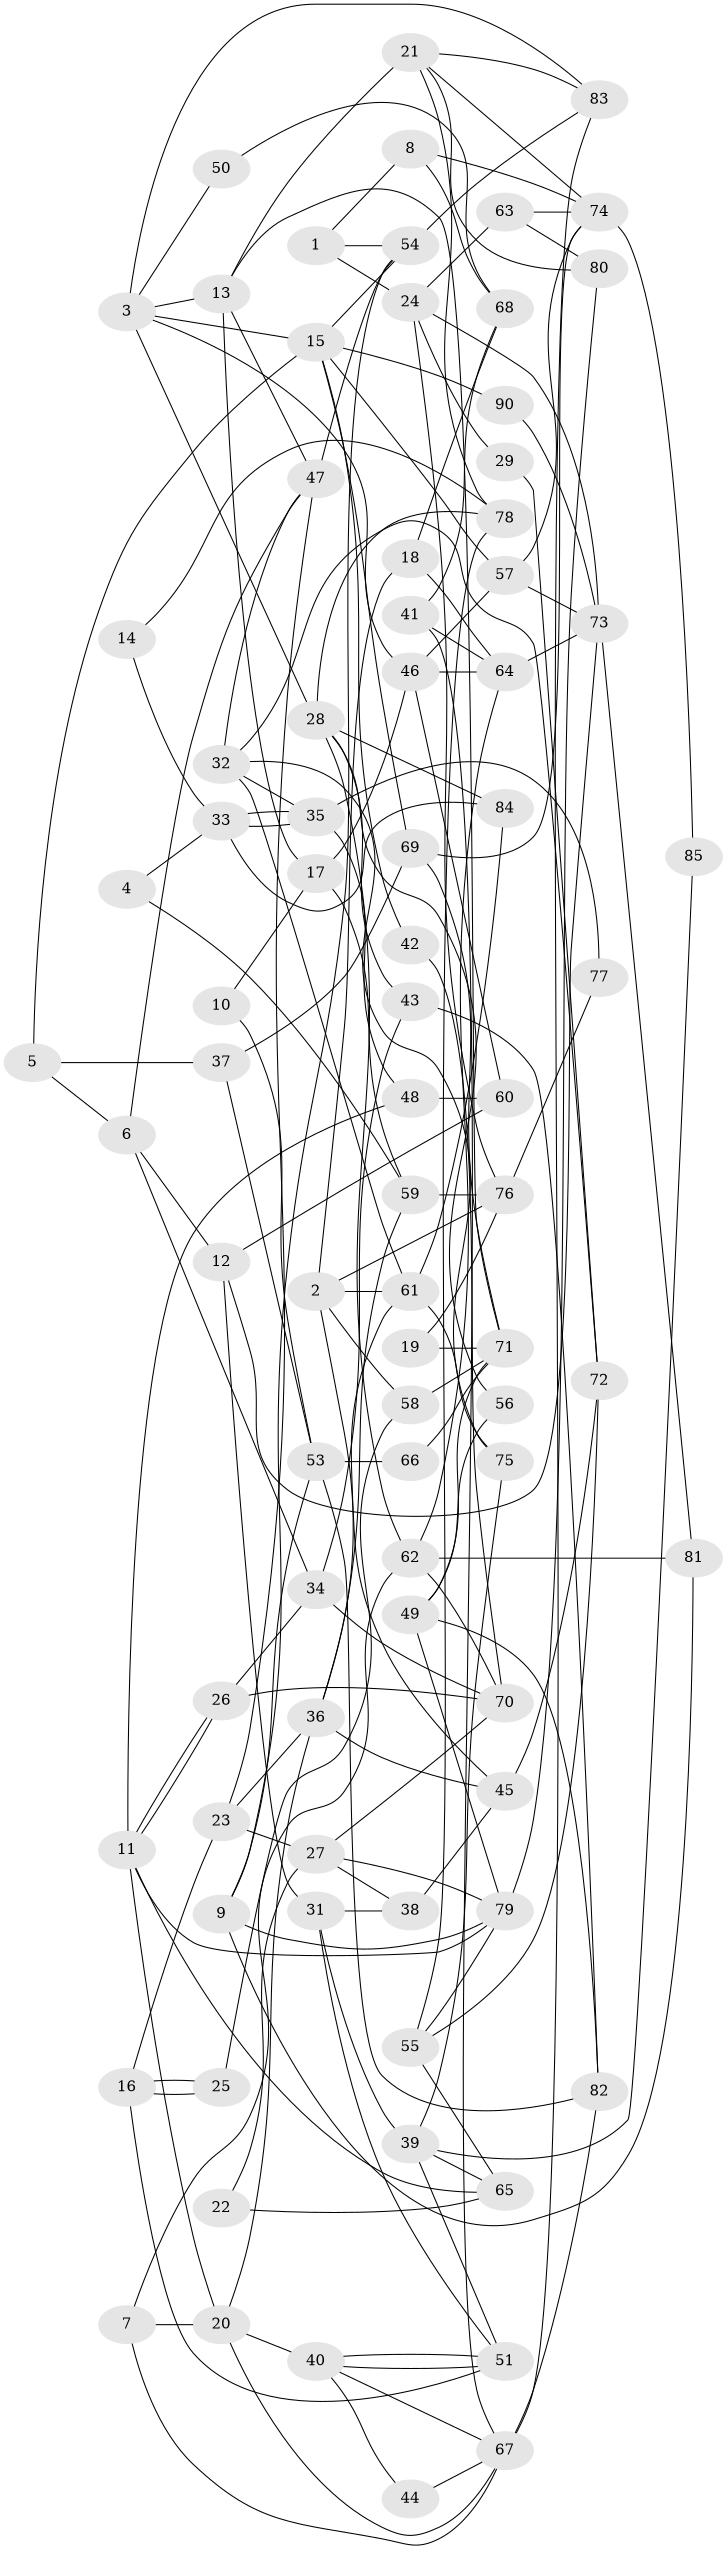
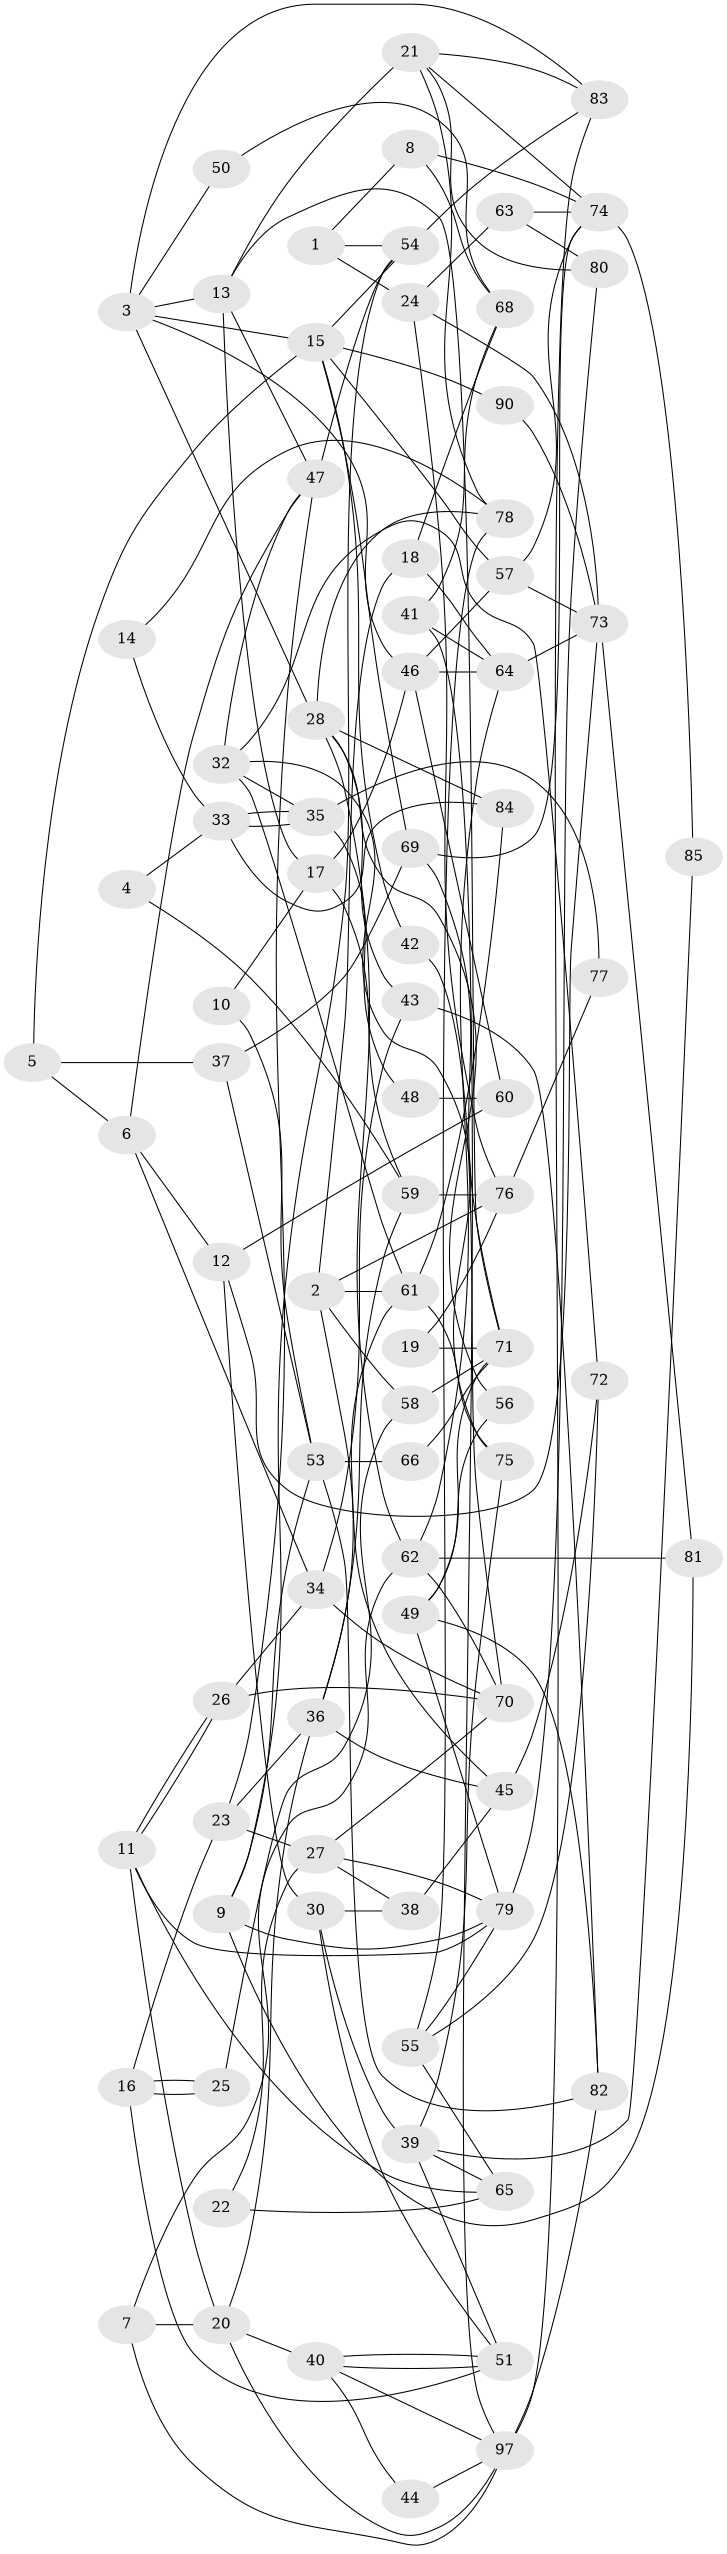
  graph {
    rankdir=LR
    node [color=gray90 style=filled]
    1
    24
    54
    8
    76
    73
-   29
    63
    38
    45
    83
    2
    18
    58
    61
    68
    64
    72
    71
    84
    75
    77
    3
    13
    15
    28
    46
    50
    47
    17
    21
    n32 [label=90]
    42
    57
    69
    62
    78
    43
    56
    60
    4
    33
    59
    35
    5
    6
    37
    12
    34
    53
-   31
+   31 [label=30]
    70
    7
    20
-   67
+   67 [label=97]
    36
    40
    81
    82
    74
    85
    9
    79
    66
    80
    10
    11
    26
    48
    65
    51
    39
    14
    16
    23
    25
    27
    19
    44
    22
    32
    41
    49
    55
    1 -- 24
    1 -- 54
    1 -- 8
    24 -- 76
    24 -- 73
-   24 -- 29
    24 -- 63
    54 -- 83
    8 -- 68
    8 -- 74
    76 -- 77
    73 -- 81
-   29 -- 72
    63 -- 74
    63 -- 80
    38 -- 45
    45 -- 72
    2 -- 76
    2 -- 45
    2 -- 18
    2 -- 58
    2 -- 61
    18 -- 68
    18 -- 64
    58 -- 71
    61 -- 84
    61 -- 75
    64 -- 73
    3 -- 83
    3 -- 13
    3 -- 15
    3 -- 28
    3 -- 46
    3 -- 50
    13 -- 71
    13 -- 47
    13 -- 17
    13 -- 21
    15 -- 54
    15 -- n32
    15 -- 42
    15 -- 57
    15 -- 69
    28 -- 84
    28 -- 62
    28 -- 78
    28 -- 43
    28 -- 56
    46 -- 64
    46 -- 57
    46 -- 60
    50 -- 68
    47 -- 54
    17 -- 46
    17 -- 59
    21 -- 83
    21 -- 78
    21 -- 74
    21 -- 80
    n32 -- 73
    42 -- 70
    57 -- 73
    57 -- 74
    69 -- 71
    69 -- 74
    62 -- 64
    62 -- 70
    62 -- 81
    43 -- 82
    4 -- 33
    4 -- 59
    33 -- 84
    33 -- 35
    33 -- 35
    59 -- 76
    35 -- 77
    35 -- 48
    5 -- 15
    5 -- 6
    5 -- 37
    6 -- 47
    6 -- 12
    6 -- 34
    37 -- 69
    37 -- 53
    12 -- 73
    12 -- 60
    12 -- 31
    34 -- 43
    34 -- 70
    53 -- 82
    53 -- 66
    31 -- 38
    31 -- 51
    31 -- 39
    7 -- 62
    7 -- 20
    7 -- 67
    20 -- 67
    20 -- 36
    20 -- 40
    67 -- 83
    67 -- 82
    36 -- 45
    36 -- 61
    36 -- 59
    40 -- 67
    40 -- 51
    40 -- 51
    40 -- 44
    74 -- 85
    9 -- 54
    9 -- 53
    9 -- 81
    9 -- 79
    79 -- 80
    66 -- 71
    10 -- 17
    10 -- 53
    11 -- 20
    11 -- 79
    11 -- 26
    11 -- 26
-   11 -- 48
    11 -- 65
    26 -- 34
    26 -- 70
    48 -- 60
    39 -- 75
    39 -- 85
    39 -- 65
    39 -- 51
    14 -- 78
    14 -- 33
    16 -- 51
    16 -- 23
    16 -- 25
    16 -- 25
    23 -- 47
    23 -- 36
    23 -- 27
    25 -- 58
    27 -- 38
    27 -- 70
    27 -- 79
    19 -- 76
    19 -- 71
    44 -- 67
    22 -- 65
    22 -- 27
    32 -- 61
    32 -- 72
    32 -- 75
    32 -- 47
    32 -- 35
    41 -- 68
    41 -- 64
    41 -- 67
    49 -- 71
    49 -- 56
    49 -- 82
    49 -- 79
    55 -- 72
    55 -- 78
    55 -- 79
    55 -- 65
  }
